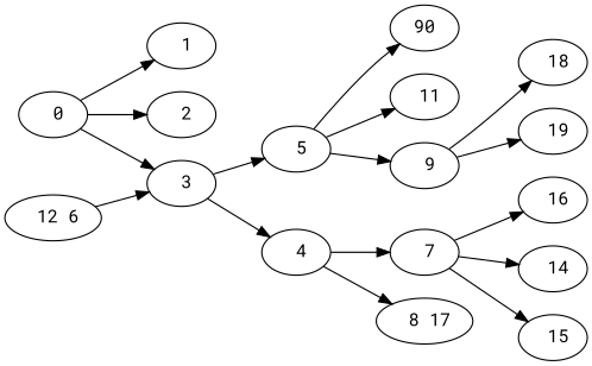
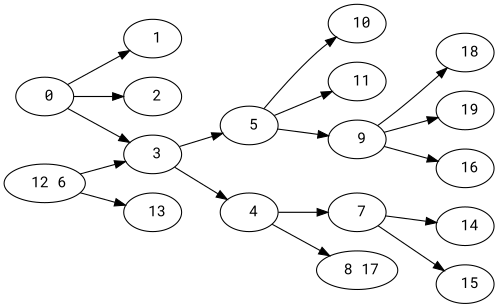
  digraph {
    fontname="Roboto Mono"
    rankdir=LR
    node [fontname="Roboto Mono"]
    edge [fontname="Roboto Mono"]
    " 0"
    " 1"
    " 2"
    " 3"
    " 5"
    " 4"
-   " 10" [label=90]
+   " 10"
    " 11"
    " 9"
    " 12 6"
+   " 13"
    " 7"
    " 8 17"
    " 18"
    " 19"
    " 14"
    " 15"
    " 16"
    " 0" -> " 1"
    " 0" -> " 2"
    " 0" -> " 3"
    " 3" -> " 5"
    " 3" -> " 4"
    " 5" -> " 10"
    " 5" -> " 11"
    " 5" -> " 9"
    " 4" -> " 7"
    " 4" -> " 8 17"
    " 9" -> " 18"
    " 9" -> " 19"
    " 12 6" -> " 3"
+   " 12 6" -> " 13"
    " 7" -> " 14"
    " 7" -> " 15"
-   " 7" -> " 16"
+   " 9" -> " 16"
  }
